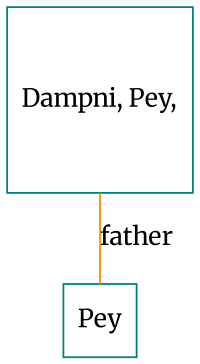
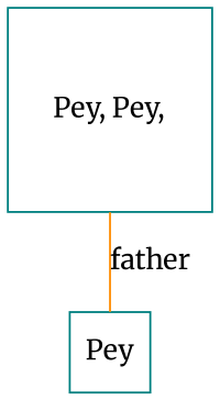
  digraph {
    fontname=Merriweather
    node [color=teal regular=1 shape=box fontname=Merriweather]
    n1 [label=Pey]
-   n2 [label="Dampni, Pey,"]
+   n2 [label="Pey, Pey,"]
    n2 -> n1 [arrowsize=0.0 dir=none label=father color=darkorange fontname=Merriweather]
  }
